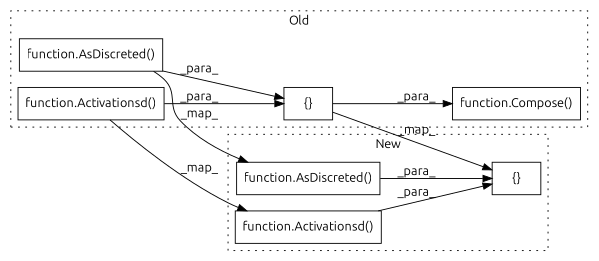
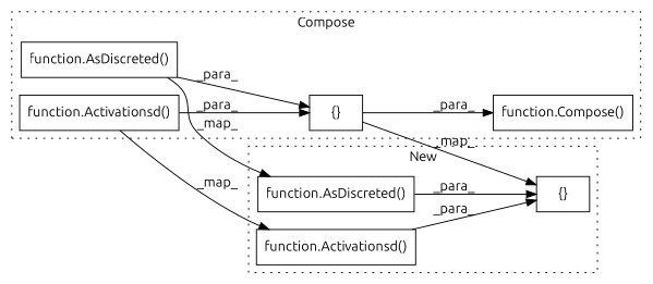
  digraph {
    rankdir=LR
    fontname=Ubuntu
    node [a=75 l=39 shape=box fontname=Ubuntu]
    edge [fontname=Ubuntu]
    n1 [l=185 label="function.AsDiscreted()" s=1647]
    n2 [a=59 l="18,0" label="{}" s="1572,1832"]
    n3 [l="21,10" label="function.Compose()" s="1551,1847"]
    n4 [label="function.Activationsd()" s=1590]
    n5 [l=165 label="function.AsDiscreted()" s=1486]
    n6 [a=59 l="14,0" label="{}" s="1419,1651"]
    n7 [label="function.Activationsd()" s=1433]
    subgraph cluster_1 {
-     label=Old
+     label=Compose
      style=dotted
      n1
      n2
      n3
      n4
    }
    subgraph cluster_2 {
      label=New
      style=dotted
      n5
      n6
      n7
    }
    n1 -> n2 [label=_para_]
    n1 -> n5 [label=_map_]
    n2 -> n3 [label=_para_]
    n2 -> n6 [label=_map_]
    n4 -> n2 [label=_para_]
    n4 -> n7 [label=_map_]
    n5 -> n6 [label=_para_]
    n7 -> n6 [label=_para_]
  }
